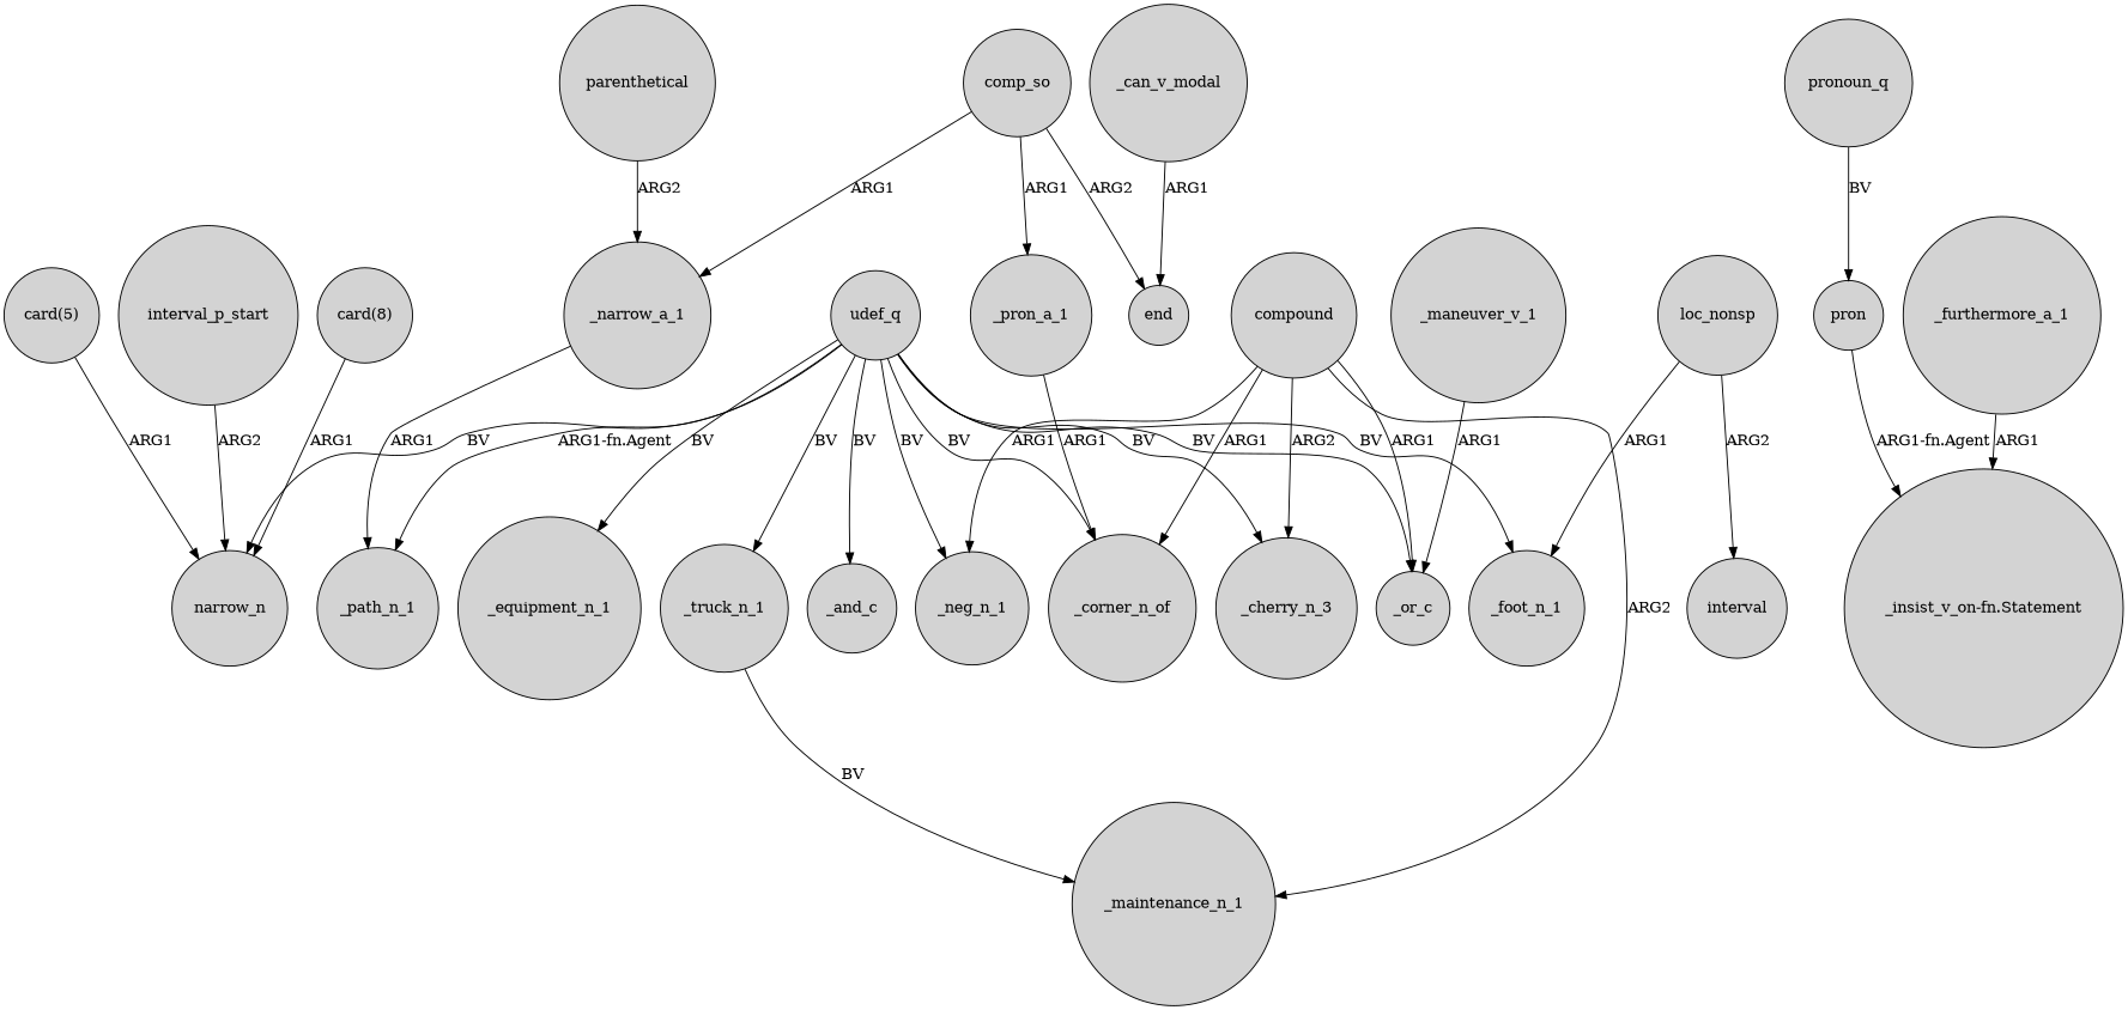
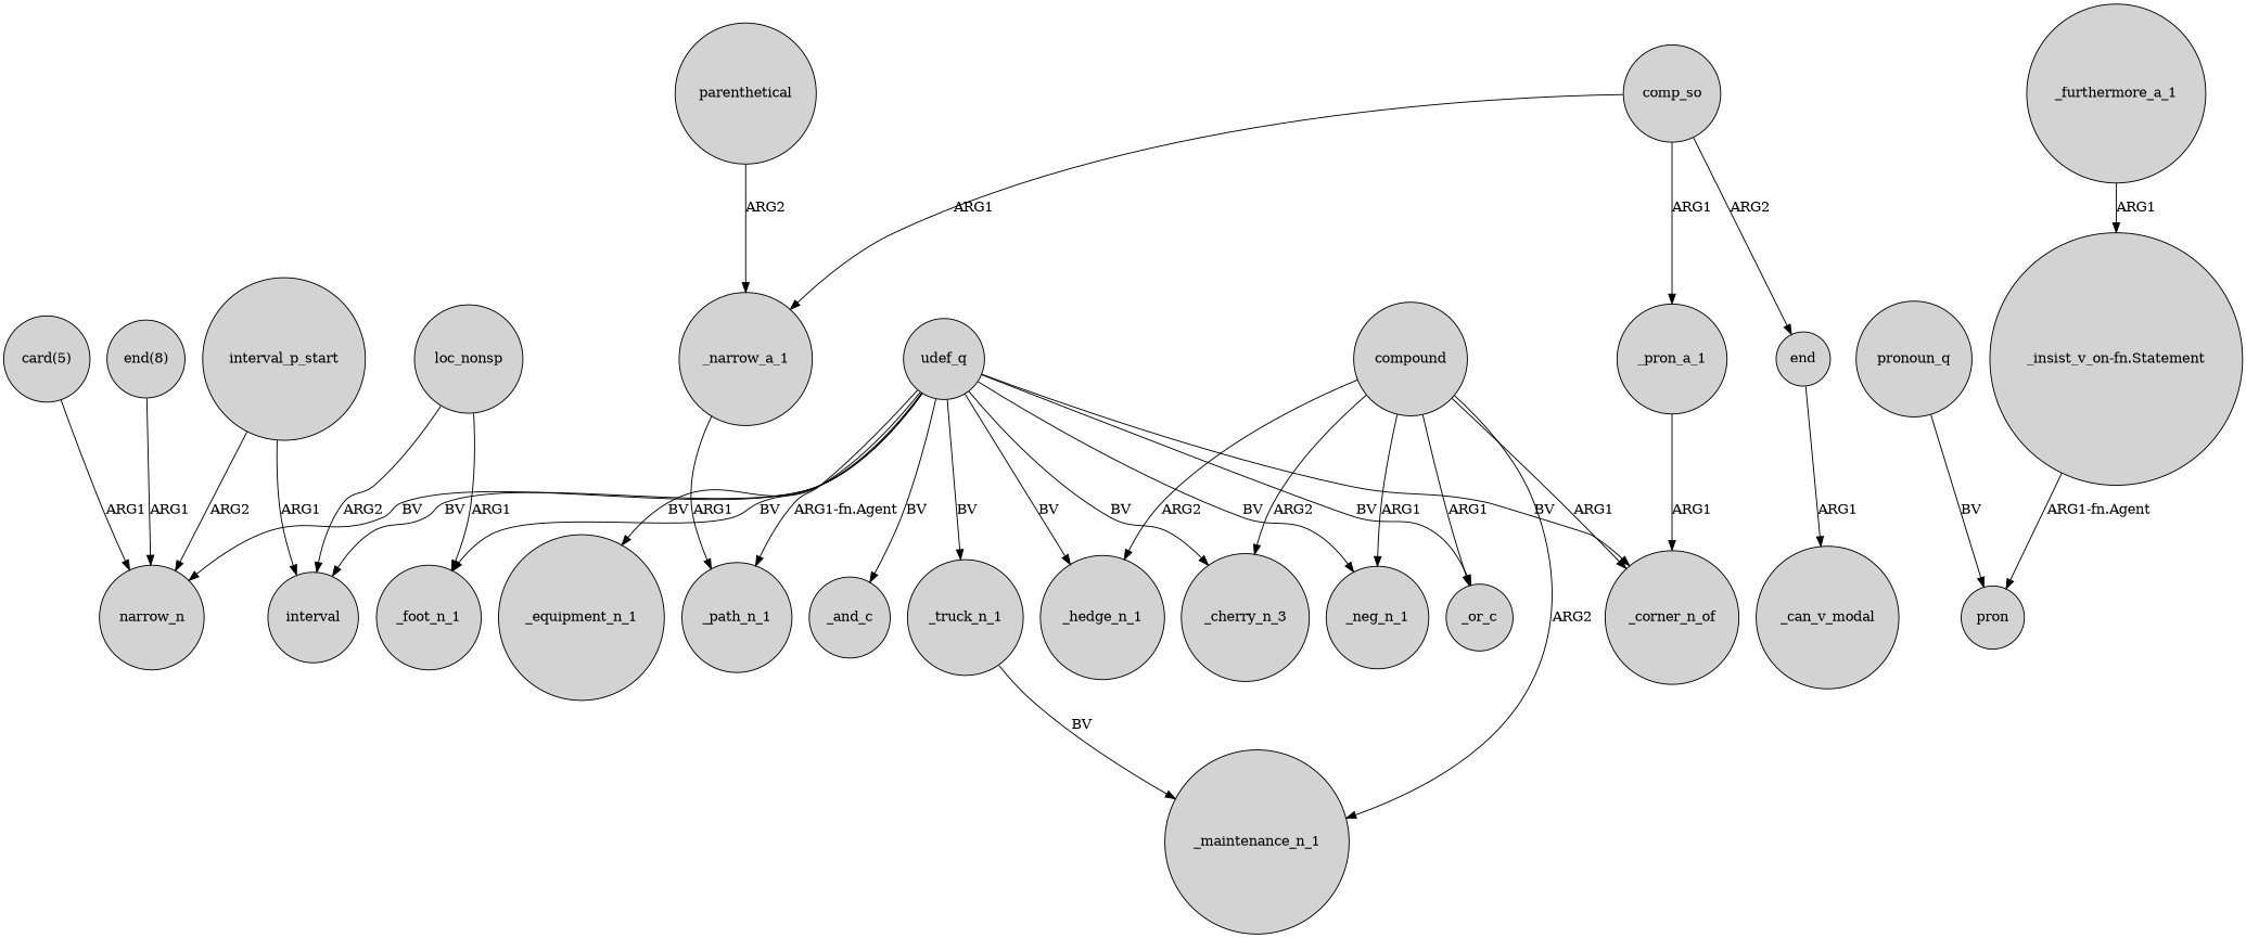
  digraph {
    node [shape=circle style=filled]
    udef_q
    _equipment_n_1
    interval
    n4 [label=narrow_n]
    _path_n_1
    _corner_n_of
    _or_c
    _foot_n_1
    n9 [label=_cherry_n_3]
    n10 [label=_neg_n_1]
+   _hedge_n_1
    _truck_n_1
    _and_c
    _maintenance_n_1
    loc_nonsp
    comp_so
    _narrow_a_1
    n18 [label=end]
    n19 [label=_pron_a_1]
    _can_v_modal
    "_insist_v_on-fn.Statement"
    pron
    "card(5)"
    compound
    interval_p_start
-   _maneuver_v_1
-   "card(8)"
+   "card(8)" [label="end(8)"]
    pronoun_q
    parenthetical
    _furthermore_a_1
    udef_q -> _equipment_n_1 [label=BV]
+   udef_q -> interval [label=BV]
    udef_q -> n4 [label=BV]
    udef_q -> _path_n_1 [label="ARG1-fn.Agent"]
    udef_q -> _corner_n_of [label=BV]
    udef_q -> _or_c [label=BV]
    udef_q -> _foot_n_1 [label=BV]
    udef_q -> n9 [label=BV]
    udef_q -> n10 [label=BV]
+   udef_q -> _hedge_n_1 [label=BV]
    udef_q -> _truck_n_1 [label=BV]
    udef_q -> _and_c [label=BV]
    _truck_n_1 -> _maintenance_n_1 [label=BV]
    loc_nonsp -> interval [label=ARG2]
    loc_nonsp -> _foot_n_1 [label=ARG1]
    comp_so -> _narrow_a_1 [label=ARG1]
    comp_so -> n18 [label=ARG2]
    comp_so -> n19 [label=ARG1]
    _narrow_a_1 -> _path_n_1 [label=ARG1]
-   _can_v_modal -> n18 [label=ARG1]
+   n18 -> _can_v_modal [label=ARG1]
    n19 -> _corner_n_of [label=ARG1]
-   pron -> "_insist_v_on-fn.Statement" [label="ARG1-fn.Agent"]
+   "_insist_v_on-fn.Statement" -> pron [label="ARG1-fn.Agent"]
    "card(5)" -> n4 [label=ARG1]
    compound -> _corner_n_of [label=ARG1]
    compound -> _or_c [label=ARG1]
    compound -> n9 [label=ARG2]
    compound -> n10 [label=ARG1]
+   compound -> _hedge_n_1 [label=ARG2]
    compound -> _maintenance_n_1 [label=ARG2]
+   interval_p_start -> interval [label=ARG1]
    interval_p_start -> n4 [label=ARG2]
-   _maneuver_v_1 -> _or_c [label=ARG1]
    "card(8)" -> n4 [label=ARG1]
    pronoun_q -> pron [label=BV]
    parenthetical -> _narrow_a_1 [label=ARG2]
    _furthermore_a_1 -> "_insist_v_on-fn.Statement" [label=ARG1]
  }
